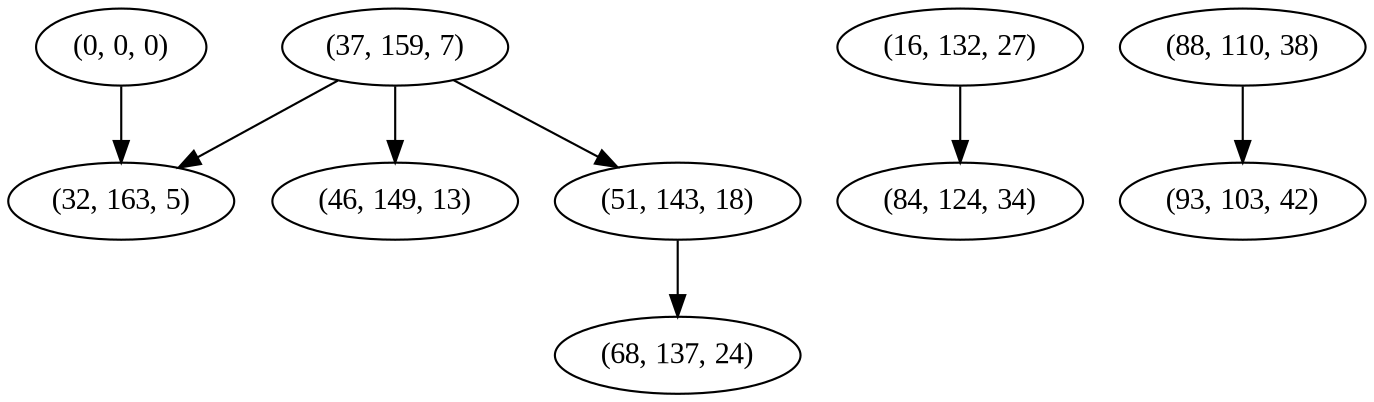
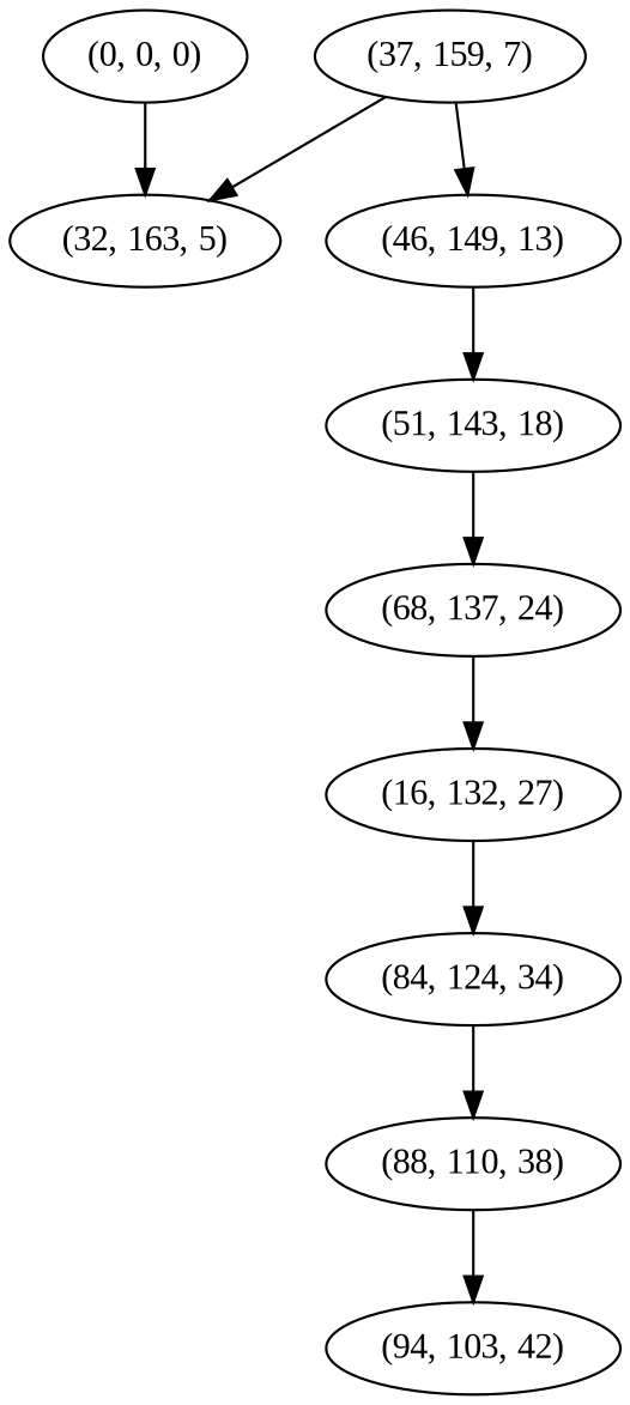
  digraph {
    fontname="Liberation Serif"
    node [fontname="Liberation Serif"]
    edge [fontname="Liberation Serif"]
    "(0, 0, 0)"
    "(32, 163, 5)"
    "(37, 159, 7)"
    "(46, 149, 13)"
    "(51, 143, 18)"
    "(68, 137, 24)"
    n7 [label="(16, 132, 27)"]
    "(84, 124, 34)"
    "(88, 110, 38)"
-   "(94, 103, 42)" [label="(93, 103, 42)"]
+   "(94, 103, 42)"
    "(0, 0, 0)" -> "(32, 163, 5)"
    "(37, 159, 7)" -> "(32, 163, 5)"
    "(37, 159, 7)" -> "(46, 149, 13)"
-   "(37, 159, 7)" -> "(51, 143, 18)"
+   "(46, 149, 13)" -> "(51, 143, 18)"
    "(51, 143, 18)" -> "(68, 137, 24)"
+   "(68, 137, 24)" -> n7
    n7 -> "(84, 124, 34)"
+   "(84, 124, 34)" -> "(88, 110, 38)"
    "(88, 110, 38)" -> "(94, 103, 42)"
  }
